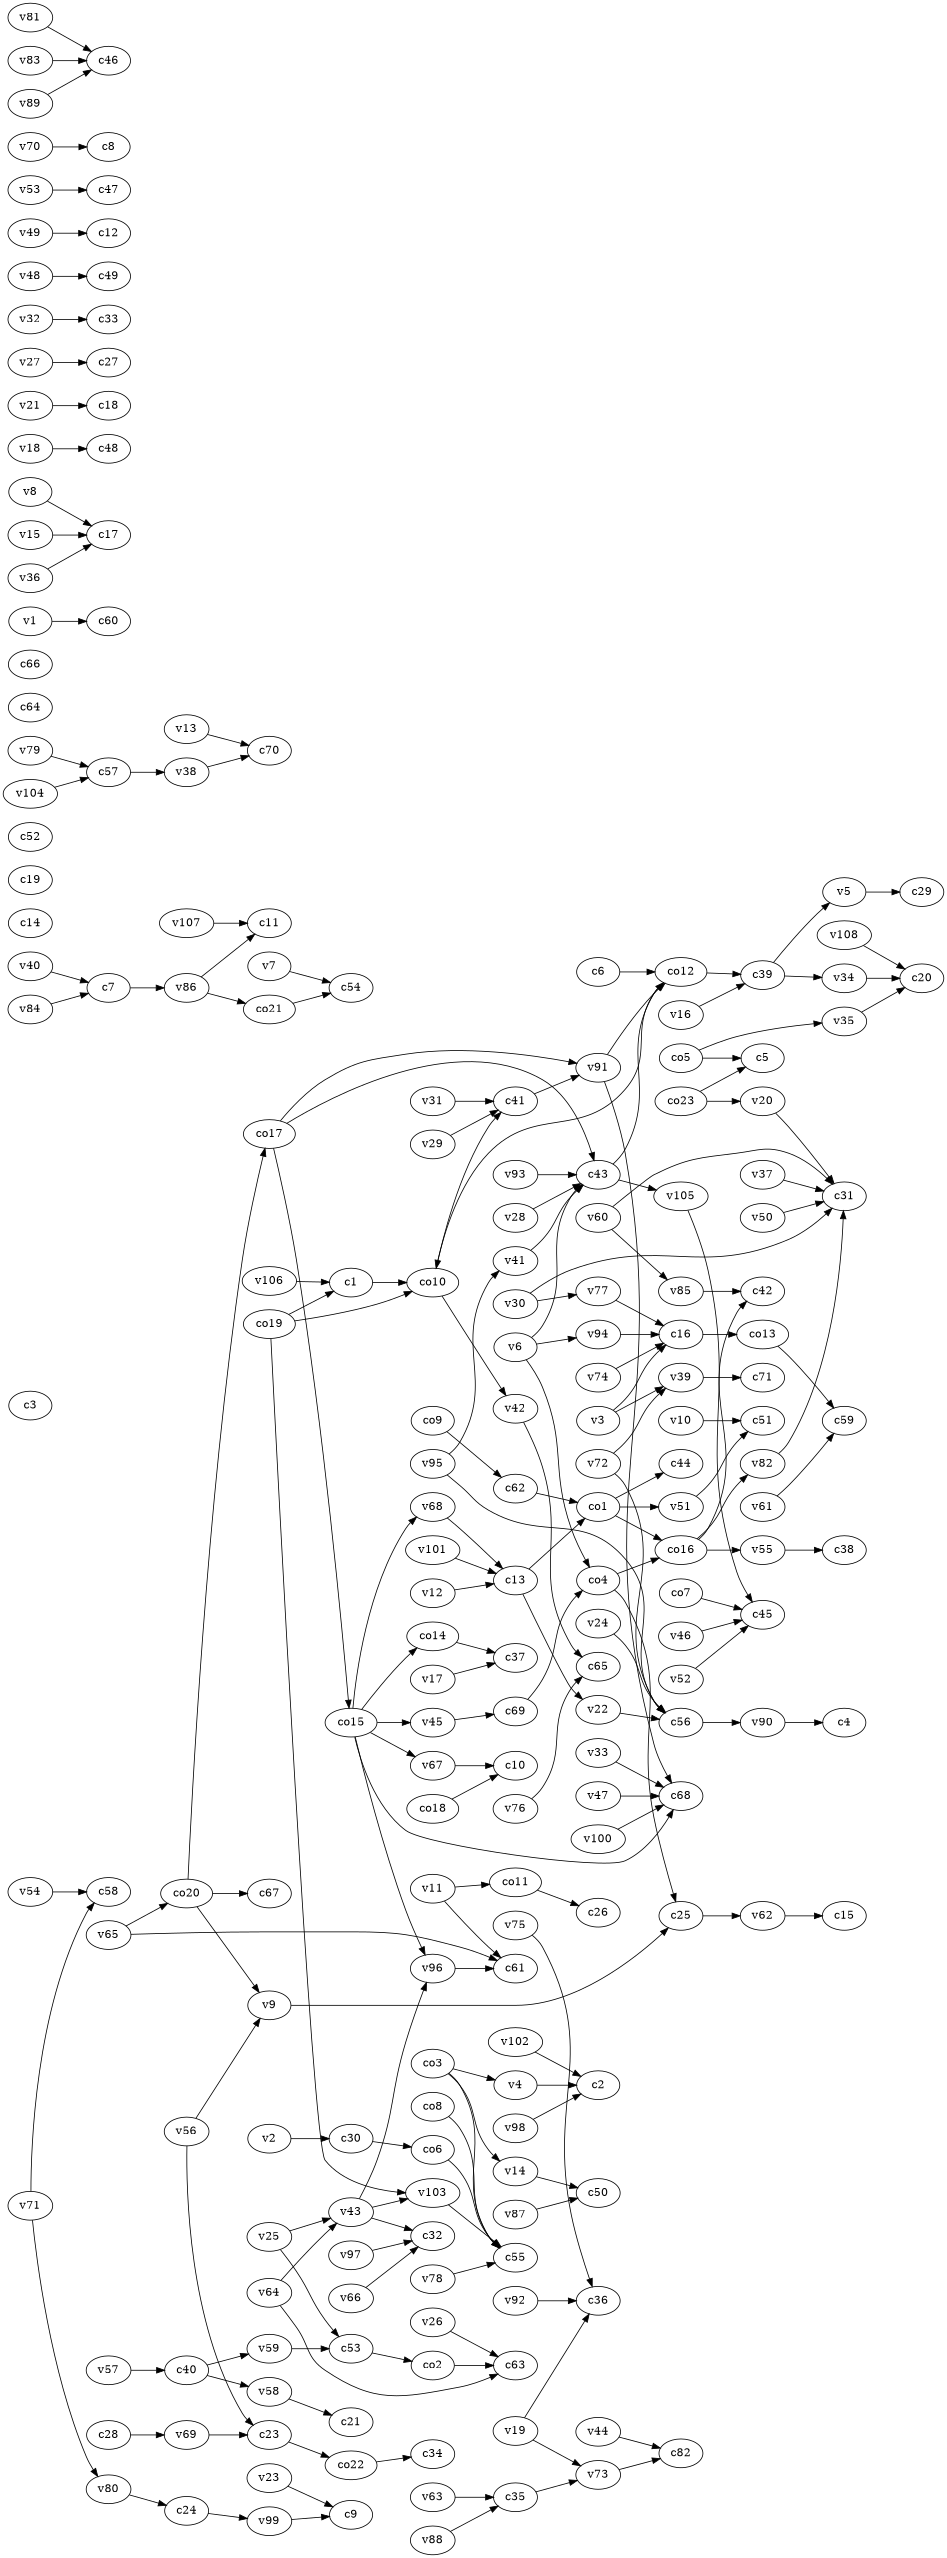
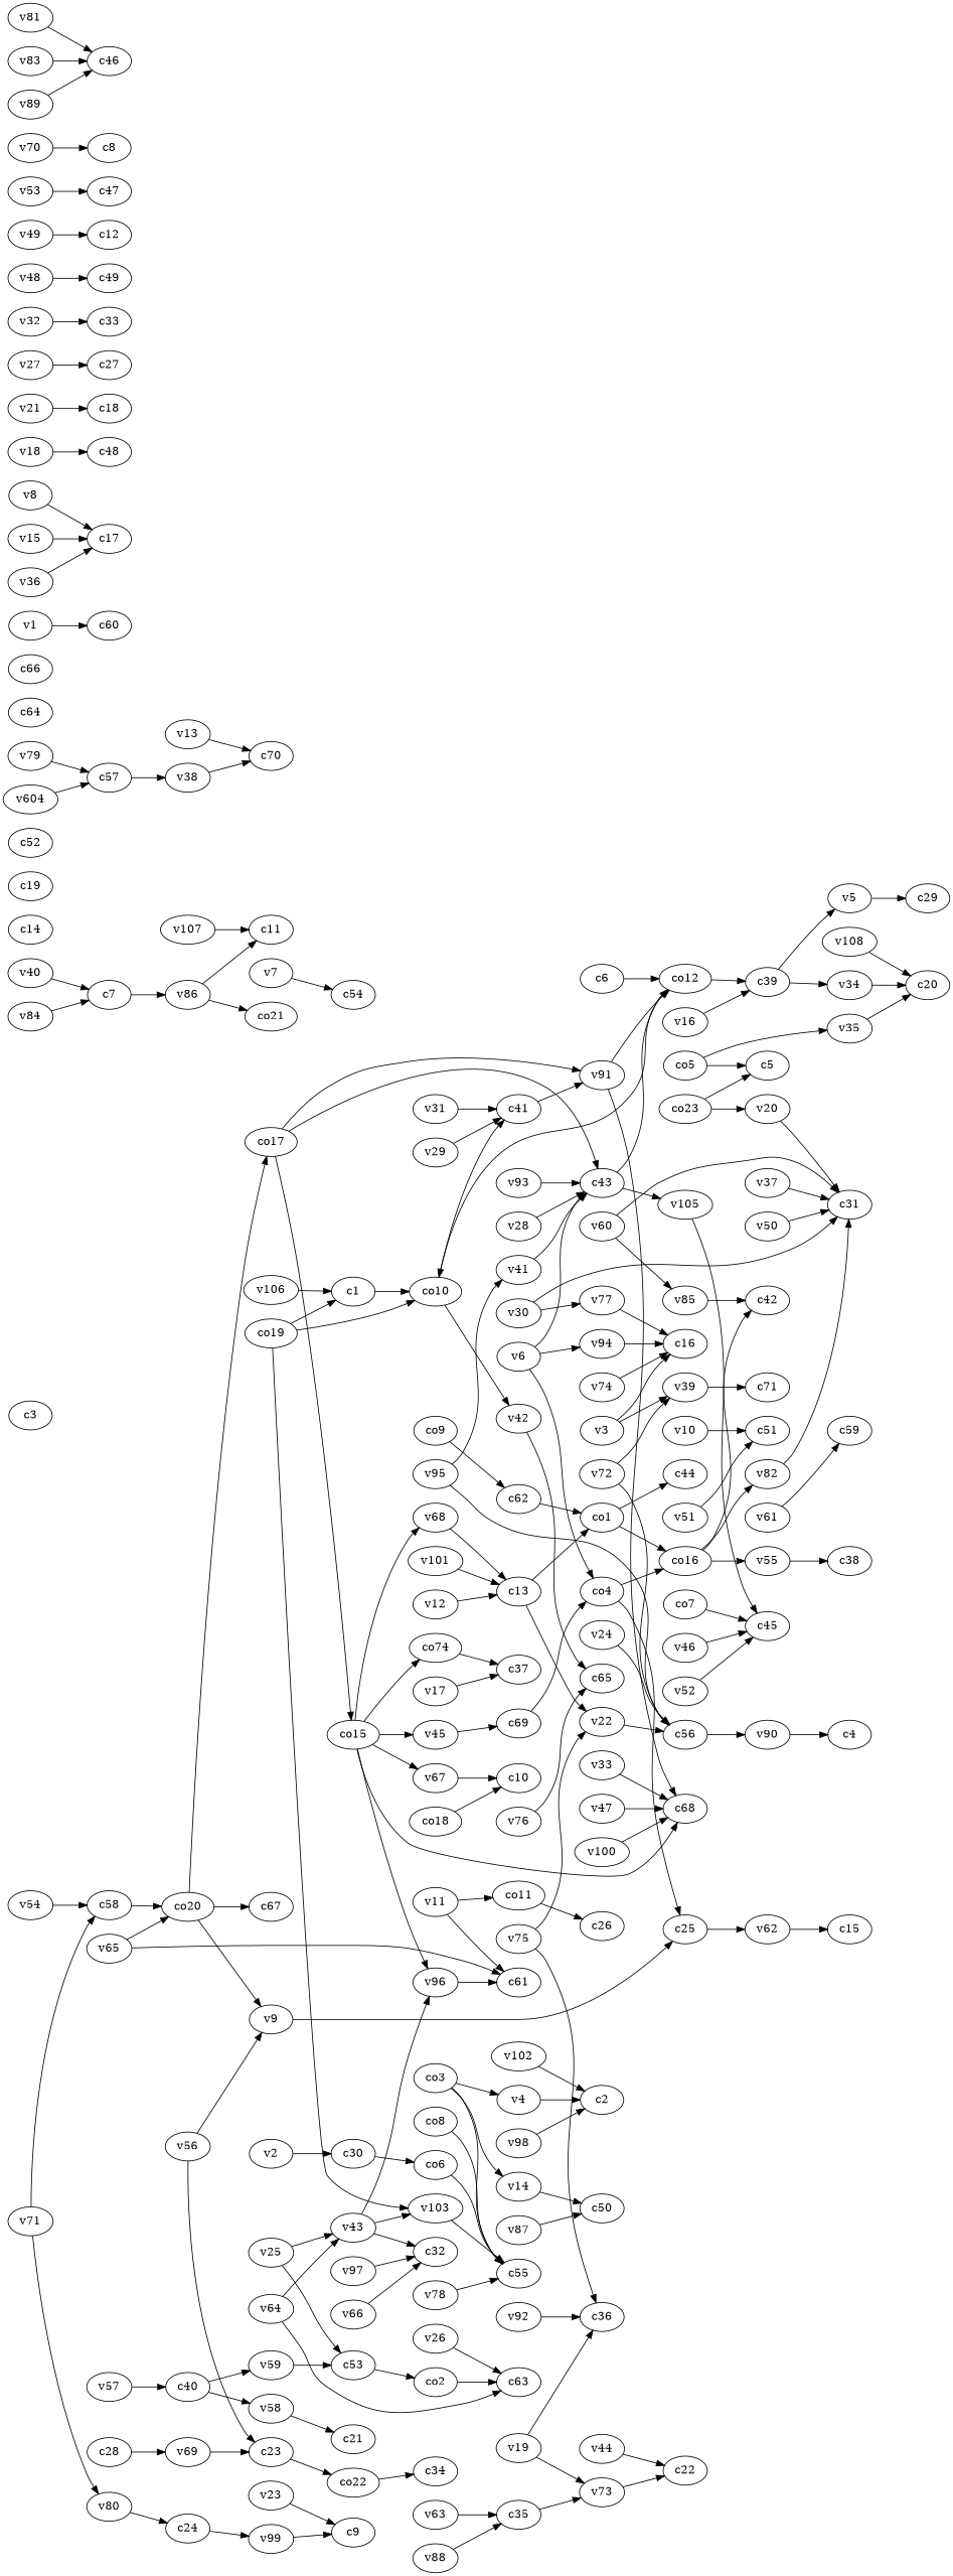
  strict digraph {
    rankdir=LR
    edge [weight=1]
    c1
    co10
    c41
    v42
    c3
    c6
    co12
    c39
    c7
    v86
    c11
    co21
    c13
    v22
    co1
    c56
    v51
    c44
    co16
    c14
    c16
-   co13
    c59
    c19
    c23
    co22
    c34
    c24
    v99
    c9
    c25
    v62
    c15
    c28
    v69
    c30
    co6
    c55
    c35
    v73
-   c22 [label=c82]
+   c22
    v5
    v34
    c29
    c20
    c40
    v58
    v59
    c21
    c53
    v91
    c68
    c43
    v105
    c45
    c52
    co2
    c63
    v90
    c4
    c57
    v38
    c70
    c58
    co20
    v9
    co17
    c67
    c62
    c64
    c66
    c69
    co4
    v1
    c60
    v2
    v3
    v39
    c71
    v4
    c2
    v6
    v94
    v7
    c54
    v8
    c17
    v10
    c51
    v11
    c61
    co11
    c26
    v12
    v13
    v14
    c50
    v15
    v16
    v17
    c37
    v18
    c48
    v19
    c36
    v20
    c31
    v21
    c18
    v23
    v24
    v25
    v43
    c32
    v96
    v103
    v26
    v27
    c27
    v28
    v29
    v30
    v77
    v31
    v32
    c33
    v33
    v35
    v36
    v37
    v40
    v41
    c65
    v44
    v45
    v46
    v47
    v48
    c49
    v49
    c12
    v50
    v52
    v53
    c47
    v54
    v55
    c38
    v56
    v57
    v60
    v85
    c42
    v61
    v63
    v64
    v65
    v66
    v67
    c10
    v68
    v70
    c8
    v71
    v80
    v72
    v74
    v75
    v76
    v78
    v79
    v81
    c46
    v82
    v83
    v84
    v87
    v88
    v89
    v92
    v93
    v95
    v97
    v98
    v100
    v101
    co15
-   co14
+   co14 [label=co74]
    v102
-   v104
+   v104 [label=v604]
    v106
    v107
    v108
    co3
    co5
    c5
    co7
    co8
    co9
    co18
    co19
    co23
    c1 -> co10
    co10 -> c41
    co10 -> v42
    c41 -> v91
    v42 -> c65
    c6 -> co12
    co12 -> co10
    co12 -> c39
    c39 -> v5
    c39 -> v34
    c7 -> v86
    v86 -> c11
    v86 -> co21
-   co21 -> c54
    c13 -> v22
    c13 -> co1
    v22 -> c56
-   co1 -> v51
    co1 -> c44
    co1 -> co16
    c56 -> v90
    v51 -> c51
    co16 -> v55
    co16 -> c42
    co16 -> v82
-   c16 -> co13
-   co13 -> c59
    c23 -> co22
    co22 -> c34
    c24 -> v99
    v99 -> c9
    c25 -> v62
    v62 -> c15
    c28 -> v69
    v69 -> c23
    c30 -> co6
    co6 -> c55
    c35 -> v73
    v73 -> c22
    v5 -> c29
    v34 -> c20
    c40 -> v58
    c40 -> v59
    v58 -> c21
    v59 -> c53
    c53 -> co2
    v91 -> co12
    v91 -> c68
    c43 -> co12
    c43 -> v105
    v105 -> c45
    co2 -> c63
    v90 -> c4
    c57 -> v38
    v38 -> c70
+   c58 -> co20
    co20 -> v9
    co20 -> co17
    co20 -> c67
    v9 -> c25
    co17 -> v91
    co17 -> c43
    co17 -> co15
    c62 -> co1
    c69 -> co4
    co4 -> co16
    co4 -> c25
    v1 -> c60
    v2 -> c30
    v3 -> c16
    v3 -> v39
    v39 -> c71
    v4 -> c2
    v6 -> c43
    v6 -> co4
    v6 -> v94
    v94 -> c16
    v7 -> c54
    v8 -> c17
    v10 -> c51
    v11 -> c61
    v11 -> co11
    co11 -> c26
    v12 -> c13
    v13 -> c70
    v14 -> c50
    v15 -> c17
    v16 -> c39
    v17 -> c37
    v18 -> c48
    v19 -> v73
    v19 -> c36
    v20 -> c31
    v21 -> c18
    v23 -> c9
    v24 -> c56
    v25 -> c53
    v25 -> v43
    v43 -> c32
    v43 -> v96
    v43 -> v103
    v96 -> c61
    v103 -> c55
    v26 -> c63
    v27 -> c27
    v28 -> c43
    v29 -> c41
    v30 -> c31
    v30 -> v77
    v77 -> c16
    v31 -> c41
    v32 -> c33
    v33 -> c68
    v35 -> c20
    v36 -> c17
    v37 -> c31
    v40 -> c7
    v41 -> c43
    v44 -> c22
    v45 -> c69
    v46 -> c45
    v47 -> c68
    v48 -> c49
    v49 -> c12
    v50 -> c31
    v52 -> c45
    v53 -> c47
    v54 -> c58
    v55 -> c38
    v56 -> c23
    v56 -> v9
    v57 -> c40
    v60 -> c31
    v60 -> v85
    v85 -> c42
    v61 -> c59
    v63 -> c35
    v64 -> c63
    v64 -> v43
    v65 -> co20
    v65 -> c61
    v66 -> c32
    v67 -> c10
    v68 -> c13
    v70 -> c8
    v71 -> c58
    v71 -> v80
    v80 -> c24
    v72 -> c56
    v72 -> v39
    v74 -> c16
+   v75 -> v22
    v75 -> c36
    v76 -> c65
    v78 -> c55
    v79 -> c57
    v81 -> c46
    v82 -> c31
    v83 -> c46
    v84 -> c7
    v87 -> c50
    v88 -> c35
    v89 -> c46
    v92 -> c36
    v93 -> c43
    v95 -> c56
    v95 -> v41
    v97 -> c32
    v98 -> c2
    v100 -> c68
    v101 -> c13
    co15 -> c68
    co15 -> v96
    co15 -> v45
    co15 -> v67
    co15 -> v68
    co15 -> co14
    co14 -> c37
    v102 -> c2
    v104 -> c57
    v106 -> c1
    v107 -> c11
    v108 -> c20
    co3 -> c55
    co3 -> v4
    co3 -> v14
    co5 -> v35
    co5 -> c5
    co7 -> c45
    co8 -> c55
    co9 -> c62
    co18 -> c10
    co19 -> c1
    co19 -> co10
    co19 -> v103
    co23 -> v20
    co23 -> c5
  }
